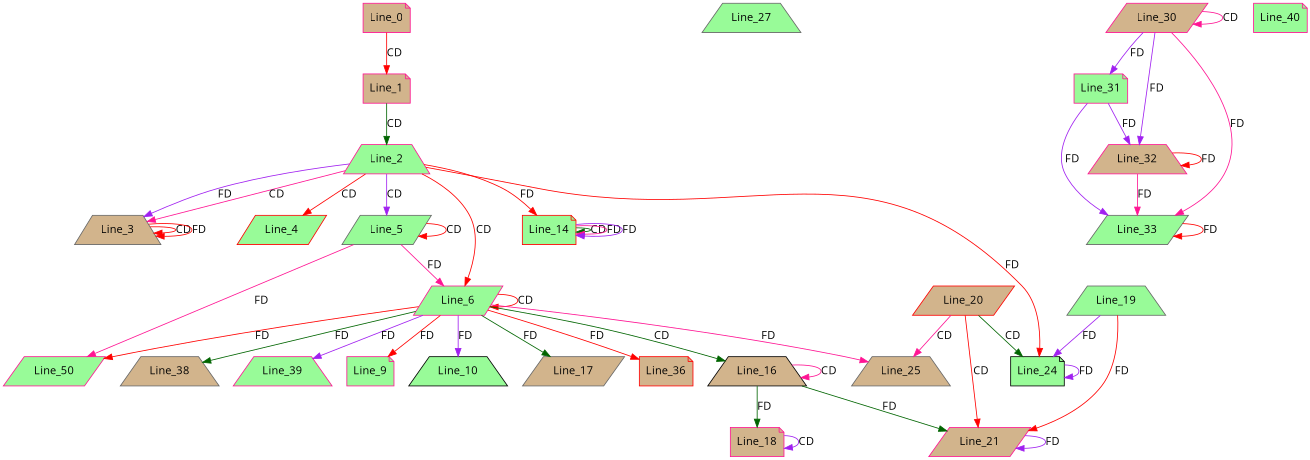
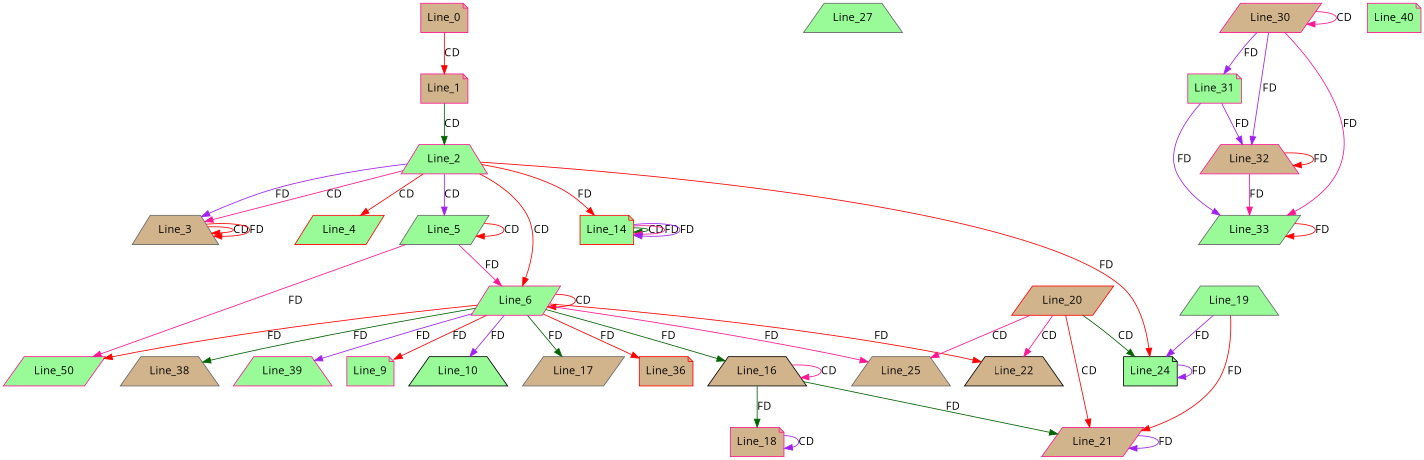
  digraph {
    fontname="Open Sans"
    node [color=deeppink fillcolor=palegreen fontname="Open Sans" shape=trapezium style=filled]
    edge [color=red fontname="Open Sans"]
    Line_0 [fillcolor=tan shape=note]
    Line_1 [fillcolor=tan shape=note]
    Line_2
    Line_3 [color=gray40 fillcolor=tan]
    Line_4 [color=red shape=parallelogram]
    Line_5 [color=gray40 shape=parallelogram]
    Line_6 [shape=parallelogram]
    Line_14 [color=red shape=note]
    Line_24 [color=black shape=note]
    Line_50 [shape=parallelogram]
    Line_9 [shape=note]
    Line_10 [color=black]
    Line_16 [color=black fillcolor=tan]
    Line_17 [color=gray40 fillcolor=tan shape=parallelogram]
+   Line_22 [color=black fillcolor=tan]
    Line_25 [color=gray40 fillcolor=tan]
    Line_36 [color=red fillcolor=tan shape=note]
    Line_38 [color=gray40 fillcolor=tan]
    Line_39
    Line_18 [fillcolor=tan shape=note]
    Line_21 [fillcolor=tan shape=parallelogram]
    Line_20 [color=red fillcolor=tan shape=parallelogram]
    Line_19 [color=gray40]
    Line_27 [color=gray40]
    Line_30 [fillcolor=tan shape=parallelogram]
    Line_31 [shape=note]
    Line_32 [fillcolor=tan]
    Line_33 [color=gray40 shape=parallelogram]
    Line_40 [shape=note]
    Line_0 -> Line_1 [label=CD]
    Line_1 -> Line_2 [color=darkgreen label=CD]
    Line_2 -> Line_3 [color=deeppink label=CD]
    Line_2 -> Line_3 [color=purple label=FD]
    Line_2 -> Line_4 [label=CD]
    Line_2 -> Line_5 [color=purple label=CD]
    Line_2 -> Line_6 [label=CD]
    Line_2 -> Line_14 [label=FD]
    Line_2 -> Line_24 [label=FD]
    Line_3 -> Line_3 [label=CD]
    Line_3 -> Line_3 [label=FD]
    Line_5 -> Line_5 [label=CD]
    Line_5 -> Line_6 [color=deeppink label=FD]
    Line_5 -> Line_50 [color=deeppink label=FD]
    Line_6 -> Line_6 [label=CD]
    Line_6 -> Line_50 [label=FD]
    Line_6 -> Line_9 [label=FD]
    Line_6 -> Line_10 [color=purple label=FD]
-   Line_6 -> Line_16 [color=darkgreen label=CD]
+   Line_6 -> Line_16 [color=darkgreen label=FD]
    Line_6 -> Line_17 [color=darkgreen label=FD]
+   Line_6 -> Line_22 [label=FD]
    Line_6 -> Line_25 [color=deeppink label=FD]
    Line_6 -> Line_36 [label=FD]
    Line_6 -> Line_38 [color=darkgreen label=FD]
    Line_6 -> Line_39 [color=purple label=FD]
    Line_14 -> Line_14 [color=darkgreen label=CD]
    Line_14 -> Line_14 [color=deeppink label=FD]
    Line_14 -> Line_14 [color=purple label=FD]
    Line_24 -> Line_24 [color=purple label=FD]
    Line_16 -> Line_16 [color=deeppink label=CD]
    Line_16 -> Line_18 [color=darkgreen label=FD]
    Line_16 -> Line_21 [color=darkgreen label=FD]
    Line_18 -> Line_18 [color=purple label=CD]
    Line_21 -> Line_21 [color=purple label=FD]
    Line_20 -> Line_24 [color=darkgreen label=CD]
+   Line_20 -> Line_22 [color=deeppink label=CD]
    Line_20 -> Line_25 [color=deeppink label=CD]
    Line_20 -> Line_21 [label=CD]
    Line_19 -> Line_24 [color=purple label=FD]
    Line_19 -> Line_21 [label=FD]
    Line_30 -> Line_30 [color=deeppink label=CD]
    Line_30 -> Line_31 [color=purple label=FD]
    Line_30 -> Line_32 [color=purple label=FD]
    Line_30 -> Line_33 [color=deeppink label=FD]
    Line_31 -> Line_32 [color=purple label=FD]
    Line_31 -> Line_33 [color=purple label=FD]
    Line_32 -> Line_32 [label=FD]
    Line_32 -> Line_33 [color=deeppink label=FD]
    Line_33 -> Line_33 [label=FD]
  }
